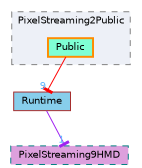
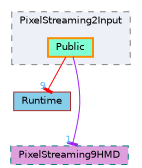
  digraph {
    compound=true
    fontname="DejaVu Sans"
    node [fontname="DejaVu Sans" fontsize=10 shape=box]
    edge [arrowhead=tee fontcolor=steelblue1 fontname="DejaVu Sans" fontsize=10 labeldistance=1.5 labelfontname=Helvetica labelfontsize=10]
    n1 [color=darkorange fillcolor=aquamarine height=0.2 label=Public style="filled,bold" width=0.4]
    n2 [color=brown fillcolor=skyblue height=0.2 label=Runtime style=filled width=0.4]
    n3 [color=teal fillcolor=plum height=0.2 label=PixelStreaming9HMD style="filled,dashed" width=0.4]
    subgraph cluster_1 {
      bgcolor="#edf0f7"
      fontsize=10
-     label=PixelStreaming2Public
+     label=PixelStreaming2Input
      pencolor=grey50
      style="filled,dashed"
      n1
    }
    n1 -> n2 [color=red headlabel=9]
-   n2 -> n3 [color=purple headlabel=1]
+   n1 -> n3 [color=purple headlabel=1]
  }
